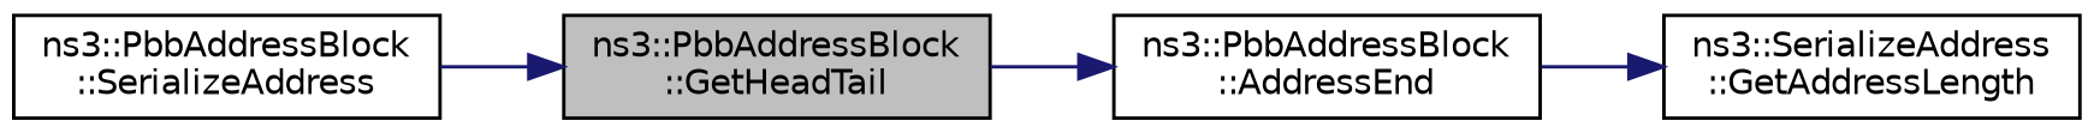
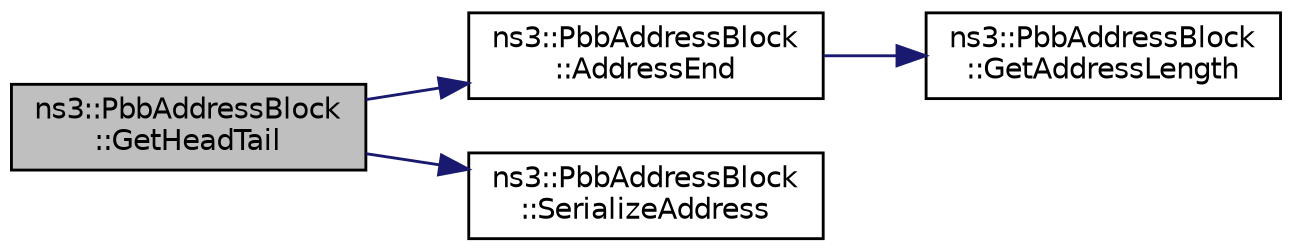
  digraph {
    rankdir=LR
    node [color=black fillcolor=white fontname=Helvetica fontsize=10 shape=record style=filled]
    edge [color=midnightblue fontname=Helvetica fontsize=10 labelfontname=Helvetica labelfontsize=10 style=solid]
    n1 [fillcolor=grey75 fontcolor=black height=0.2 label="ns3::PbbAddressBlock\l::GetHeadTail" width=0.4]
    n2 [height=0.2 label="ns3::PbbAddressBlock\l::AddressEnd" width=0.4]
    n3 [height=0.2 label="ns3::PbbAddressBlock\l::SerializeAddress" width=0.4]
-   n4 [height=0.2 label="ns3::SerializeAddress\l::GetAddressLength" width=0.4]
+   n4 [height=0.2 label="ns3::PbbAddressBlock\l::GetAddressLength" width=0.4]
    n1 -> n2
-   n3 -> n1
+   n1 -> n3
    n2 -> n4
  }
